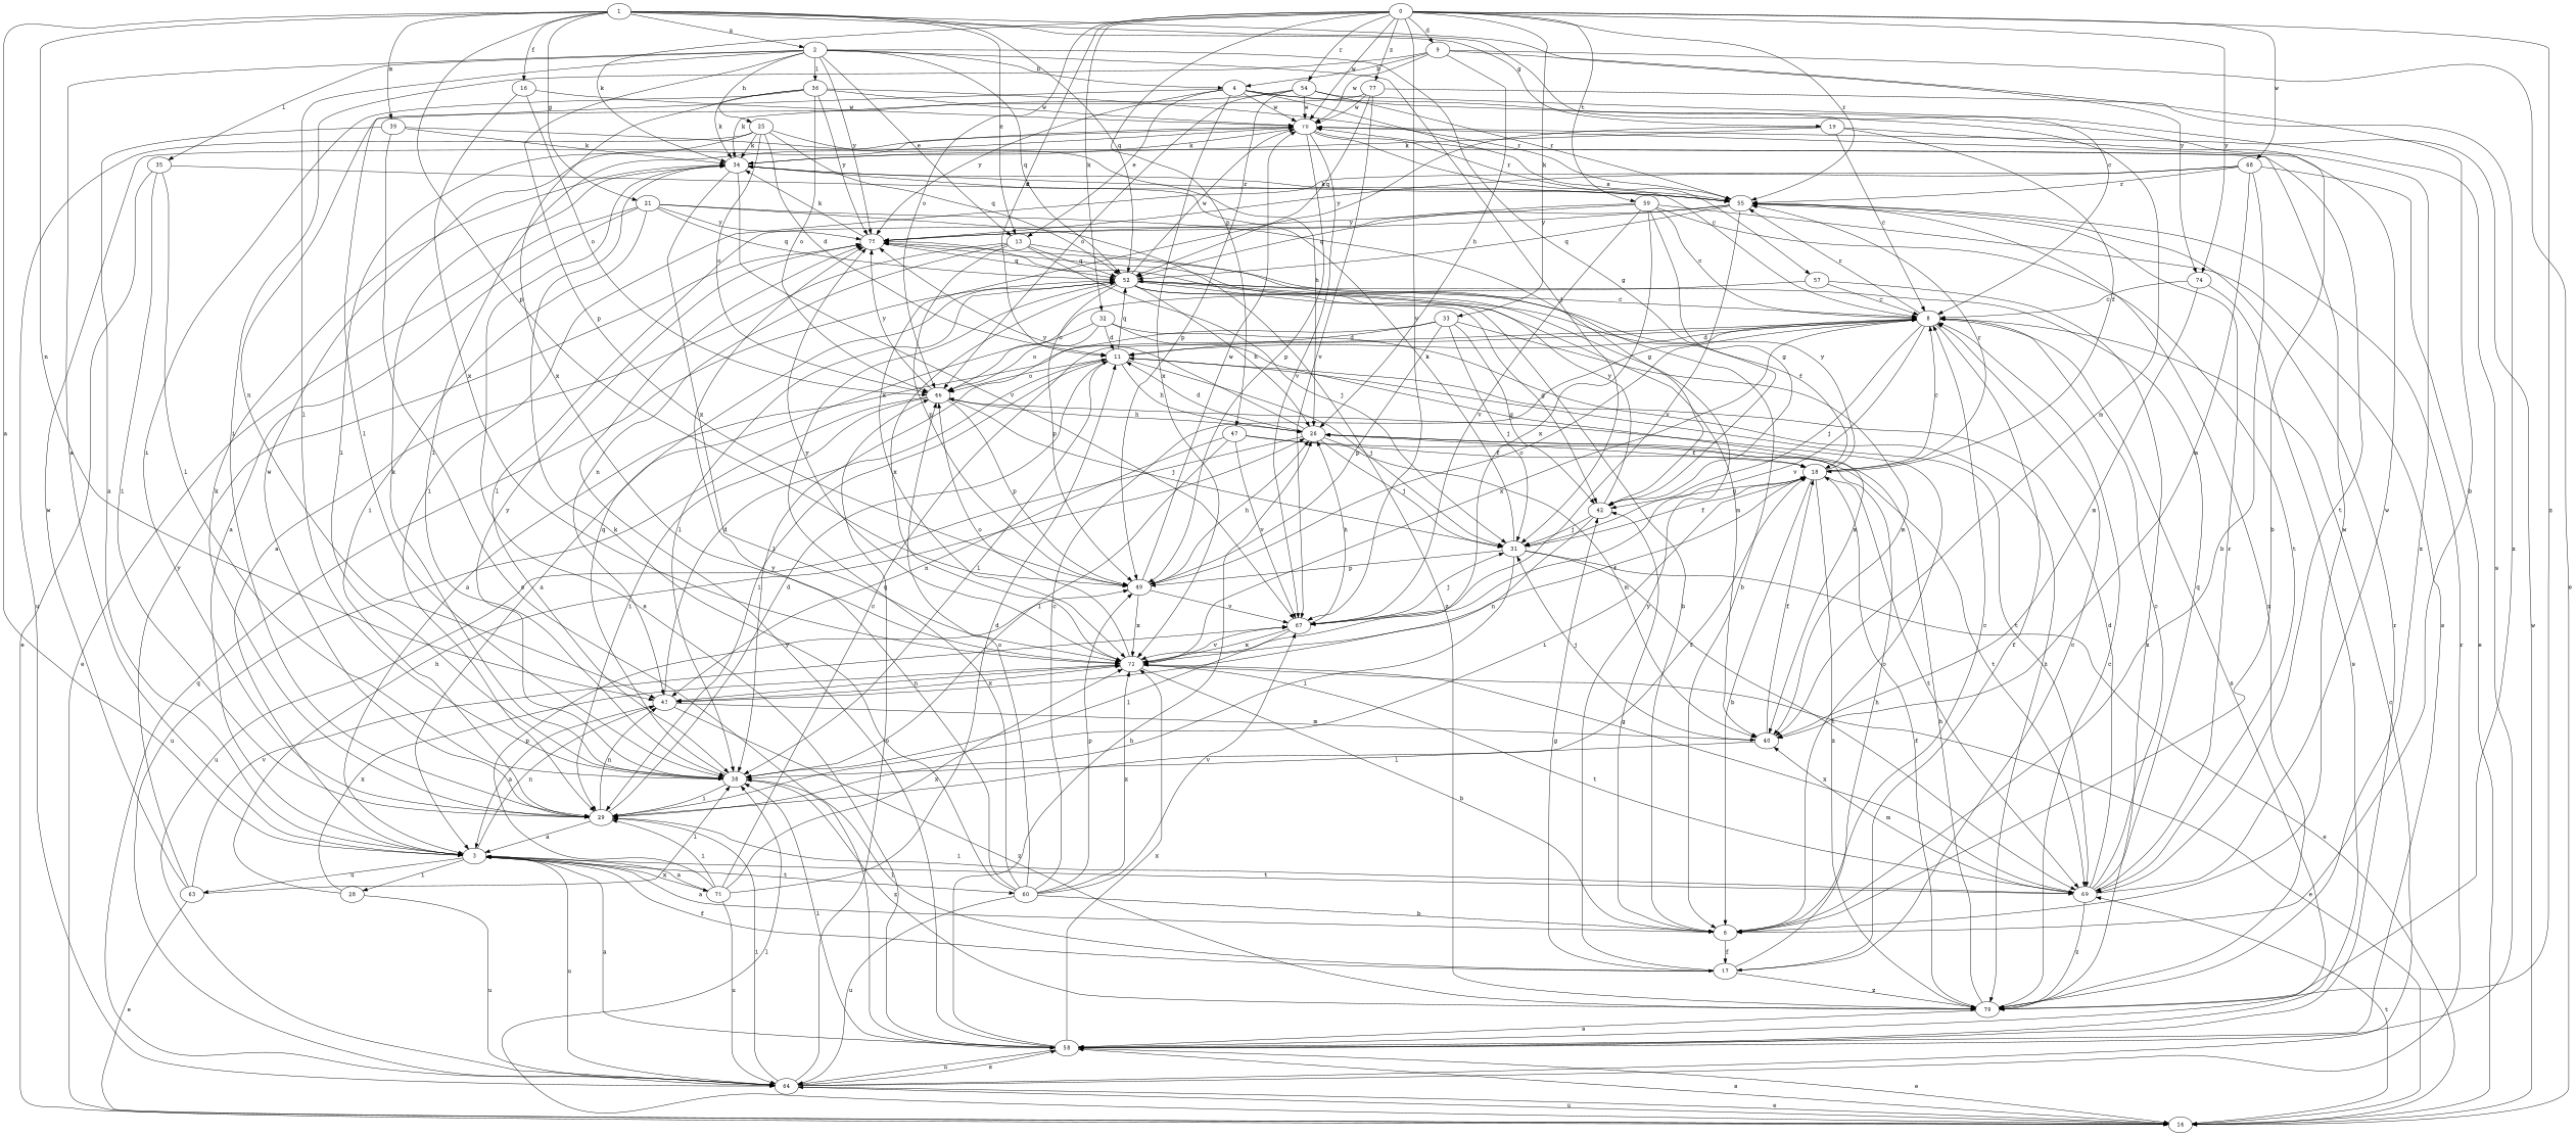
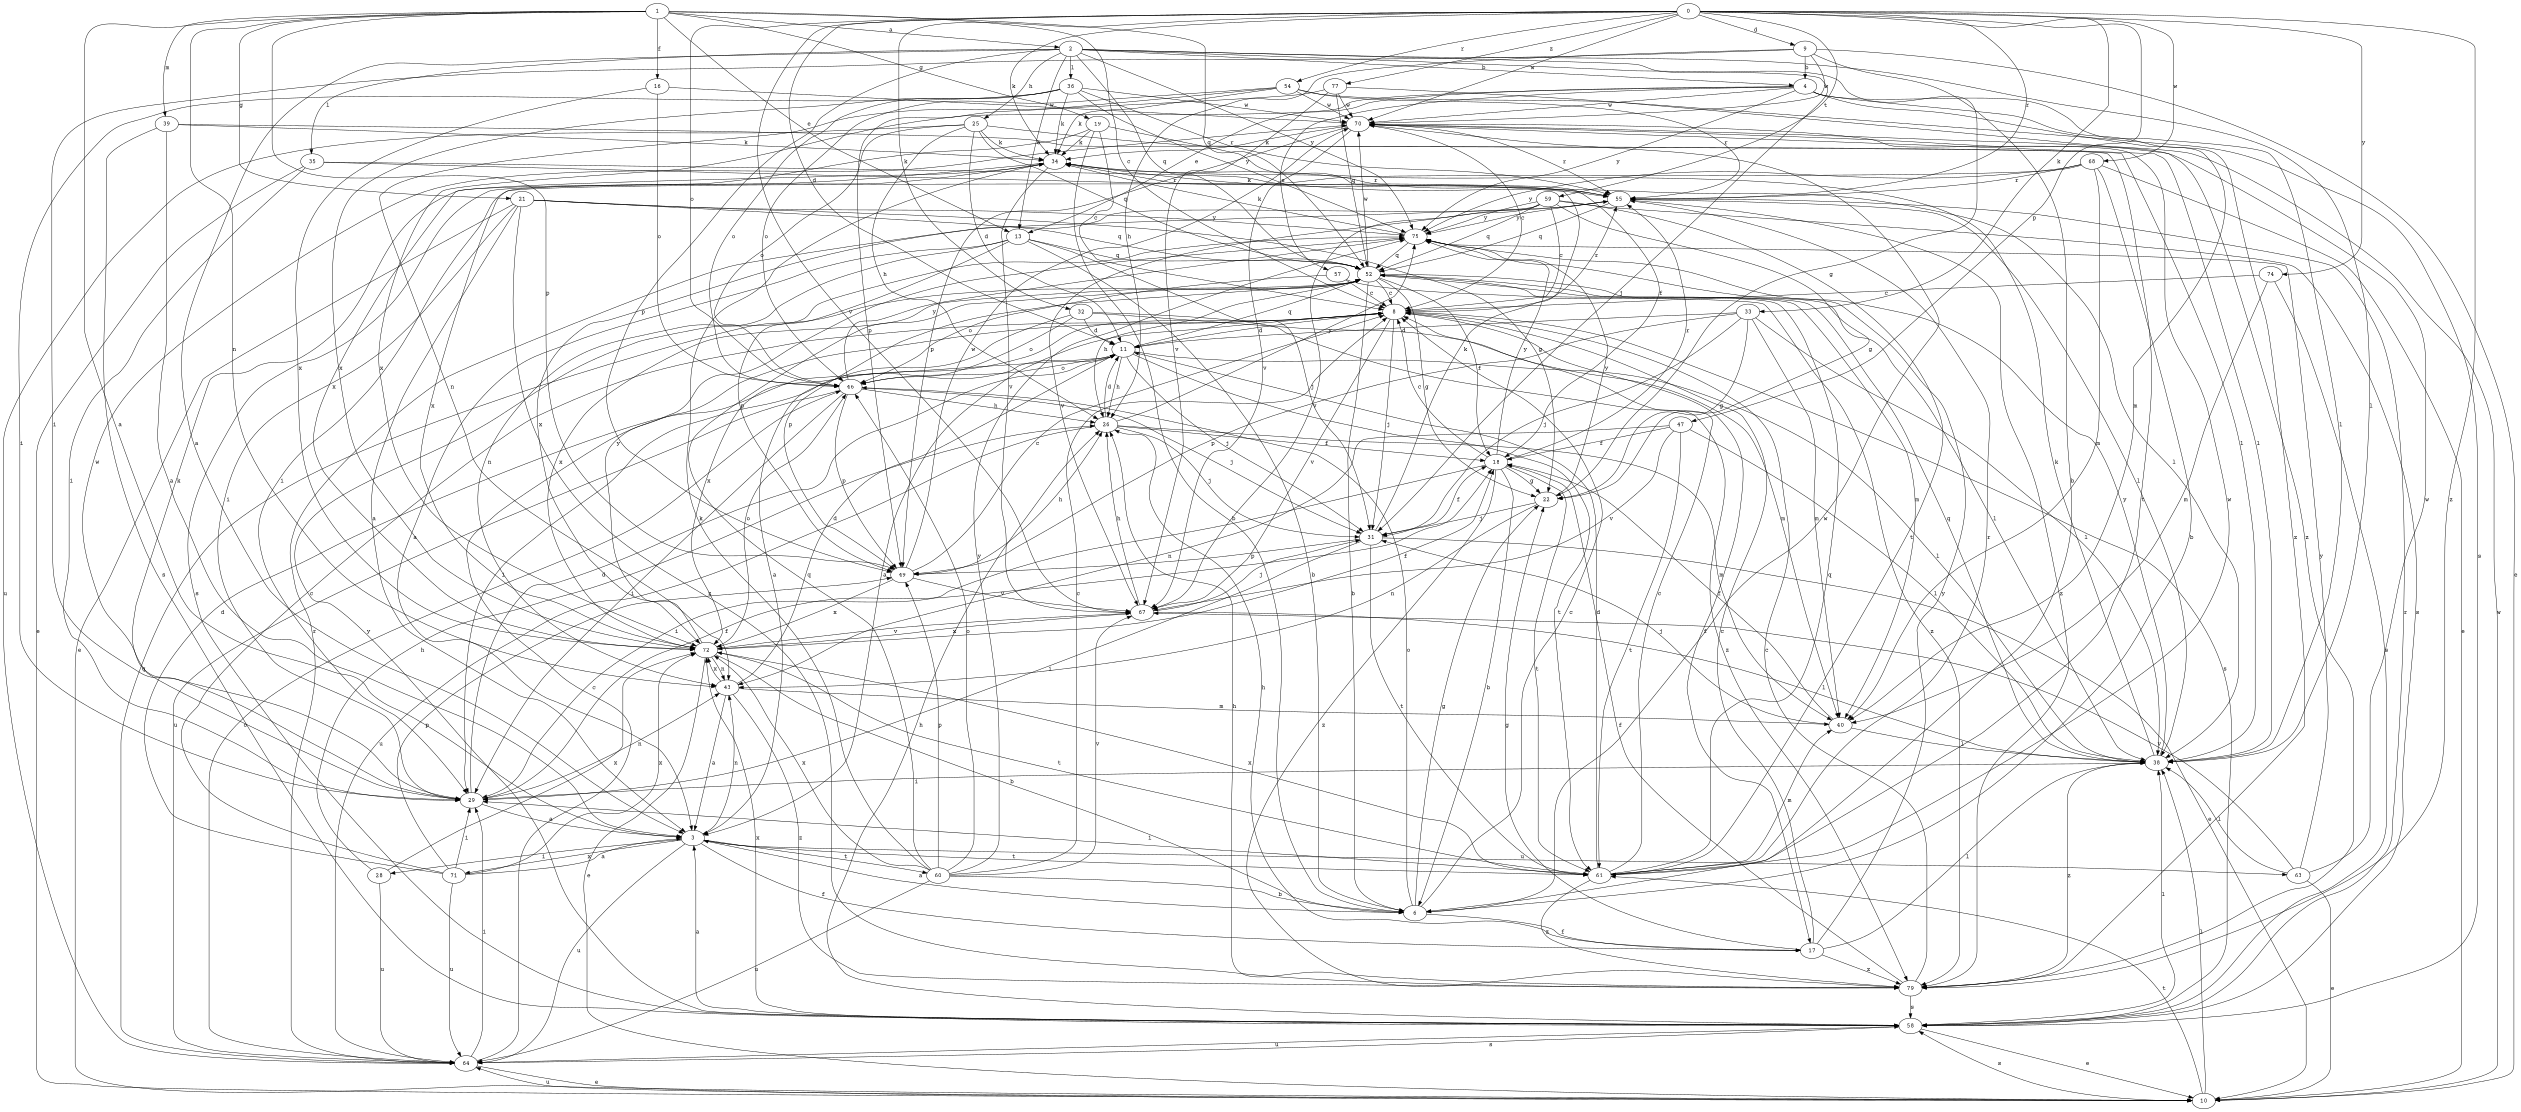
  strict digraph {
    fontname="Courier Prime"
    node [fontname="Courier Prime"]
    edge [fontname="Courier Prime"]
    0
    9
    11
    32
    33
    34
    46
    47
    54
    55
    59
    67
    68
    70
    74
    77
    79
    4
    6
-   14
+   14 [label=10]
    26
    29
    52
    31
    38
-   61 [label=69]
+   61
    3
    40
    49
-   22 [label=42]
+   22
    72
    58
    75
    64
    43
    18
    8
    1
    2
    13
    16
    19
    21
    39
    25
    35
    36
    17
    28
    60
    63
    71
    57
    0 -> 9 [label=d]
    0 -> 11 [label=d]
    0 -> 32 [label=k]
    0 -> 33 [label=k]
    0 -> 34 [label=k]
    0 -> 46 [label=o]
    0 -> 47 [label=p]
    0 -> 54 [label=r]
    0 -> 55 [label=r]
    0 -> 59 [label=t]
    0 -> 67 [label=v]
    0 -> 68 [label=w]
    0 -> 70 [label=w]
    0 -> 74 [label=y]
    0 -> 77 [label=z]
    0 -> 79 [label=z]
    9 -> 70 [label=w]
    9 -> 4 [label=b]
    9 -> 6 [label=b]
    9 -> 14 [label=e]
    9 -> 26 [label=h]
    9 -> 29 [label=i]
    11 -> 46 [label=o]
    11 -> 26 [label=h]
    11 -> 29 [label=i]
    11 -> 52 [label=q]
    11 -> 31 [label=j]
    11 -> 38 [label=l]
    11 -> 61 [label=t]
    32 -> 11 [label=d]
    32 -> 46 [label=o]
    32 -> 79 [label=z]
    32 -> 3 [label=a]
    32 -> 40 [label=m]
    33 -> 11 [label=d]
    33 -> 31 [label=j]
    33 -> 38 [label=l]
    33 -> 40 [label=m]
    33 -> 49 [label=p]
    33 -> 22 [label=g]
    34 -> 55 [label=r]
    34 -> 67 [label=v]
    34 -> 72 [label=x]
    34 -> 58 [label=s]
    46 -> 26 [label=h]
    46 -> 29 [label=i]
    46 -> 31 [label=j]
    46 -> 49 [label=p]
    46 -> 75 [label=y]
    46 -> 64 [label=u]
    47 -> 67 [label=v]
    47 -> 38 [label=l]
    47 -> 61 [label=t]
    47 -> 43 [label=n]
    47 -> 18 [label=f]
    54 -> 34 [label=k]
    54 -> 46 [label=o]
    54 -> 55 [label=r]
    54 -> 70 [label=w]
    54 -> 49 [label=p]
    54 -> 58 [label=s]
    55 -> 34 [label=k]
    55 -> 67 [label=v]
    55 -> 79 [label=z]
    55 -> 52 [label=q]
    55 -> 38 [label=l]
    55 -> 75 [label=y]
    59 -> 67 [label=v]
    59 -> 52 [label=q]
    59 -> 61 [label=t]
    59 -> 22 [label=g]
    59 -> 72 [label=x]
    59 -> 58 [label=s]
    59 -> 75 [label=y]
    59 -> 8 [label=c]
    67 -> 26 [label=h]
    67 -> 31 [label=j]
    67 -> 38 [label=l]
    67 -> 72 [label=x]
    68 -> 55 [label=r]
    68 -> 6 [label=b]
    68 -> 14 [label=e]
    68 -> 29 [label=i]
    68 -> 40 [label=m]
    68 -> 75 [label=y]
    70 -> 34 [label=k]
    70 -> 55 [label=r]
    70 -> 67 [label=v]
    70 -> 38 [label=l]
    70 -> 49 [label=p]
    70 -> 8 [label=c]
    74 -> 40 [label=m]
    74 -> 58 [label=s]
    74 -> 8 [label=c]
    77 -> 67 [label=v]
    77 -> 70 [label=w]
    77 -> 79 [label=z]
    77 -> 52 [label=q]
    77 -> 43 [label=n]
    79 -> 26 [label=h]
    79 -> 58 [label=s]
    79 -> 18 [label=f]
    79 -> 8 [label=c]
    4 -> 70 [label=w]
    4 -> 79 [label=z]
    4 -> 38 [label=l]
    4 -> 40 [label=m]
    4 -> 72 [label=x]
    4 -> 75 [label=y]
    4 -> 13 [label=e]
    4 -> 57 [label=s]
    6 -> 46 [label=o]
    6 -> 70 [label=w]
    6 -> 3 [label=a]
    6 -> 22 [label=g]
    6 -> 8 [label=c]
    6 -> 17 [label=f]
    14 -> 70 [label=w]
    14 -> 38 [label=l]
    14 -> 61 [label=t]
    14 -> 58 [label=s]
    14 -> 64 [label=u]
    26 -> 11 [label=d]
    26 -> 31 [label=j]
    26 -> 40 [label=m]
    26 -> 75 [label=y]
    26 -> 64 [label=u]
    26 -> 18 [label=f]
    29 -> 11 [label=d]
    29 -> 34 [label=k]
    29 -> 70 [label=w]
    29 -> 3 [label=a]
    29 -> 43 [label=n]
    29 -> 18 [label=f]
    52 -> 70 [label=w]
    52 -> 6 [label=b]
    52 -> 26 [label=h]
    52 -> 38 [label=l]
    52 -> 40 [label=m]
    52 -> 49 [label=p]
    52 -> 22 [label=g]
    52 -> 72 [label=x]
    52 -> 18 [label=f]
    52 -> 8 [label=c]
    31 -> 34 [label=k]
    31 -> 14 [label=e]
    31 -> 29 [label=i]
    31 -> 61 [label=t]
    31 -> 49 [label=p]
    31 -> 18 [label=f]
    38 -> 34 [label=k]
    38 -> 79 [label=z]
    38 -> 29 [label=i]
    38 -> 52 [label=q]
    38 -> 75 [label=y]
    61 -> 11 [label=d]
    61 -> 55 [label=r]
    61 -> 70 [label=w]
    61 -> 79 [label=z]
    61 -> 29 [label=i]
    61 -> 52 [label=q]
    61 -> 40 [label=m]
    61 -> 72 [label=x]
    61 -> 8 [label=c]
    3 -> 61 [label=t]
    3 -> 64 [label=u]
    3 -> 43 [label=n]
    3 -> 17 [label=f]
    3 -> 28 [label=i]
    3 -> 60 [label=t]
    3 -> 63 [label=u]
    3 -> 71 [label=x]
    40 -> 31 [label=j]
    40 -> 38 [label=l]
    40 -> 18 [label=f]
    49 -> 67 [label=v]
    49 -> 70 [label=w]
    49 -> 26 [label=h]
    49 -> 72 [label=x]
    49 -> 8 [label=c]
    22 -> 31 [label=j]
    22 -> 75 [label=y]
    22 -> 43 [label=n]
    72 -> 46 [label=o]
    72 -> 67 [label=v]
    72 -> 6 [label=b]
    72 -> 14 [label=e]
    72 -> 61 [label=t]
    72 -> 75 [label=y]
    72 -> 43 [label=n]
    72 -> 18 [label=f]
    58 -> 55 [label=r]
    58 -> 14 [label=e]
    58 -> 26 [label=h]
    58 -> 38 [label=l]
    58 -> 3 [label=a]
    58 -> 72 [label=x]
    58 -> 75 [label=y]
    58 -> 64 [label=u]
    75 -> 34 [label=k]
    75 -> 52 [label=q]
    64 -> 46 [label=o]
    64 -> 55 [label=r]
    64 -> 14 [label=e]
    64 -> 29 [label=i]
    64 -> 52 [label=q]
    64 -> 58 [label=s]
    64 -> 8 [label=c]
    43 -> 11 [label=d]
    43 -> 79 [label=z]
    43 -> 3 [label=a]
    43 -> 40 [label=m]
    43 -> 72 [label=x]
    18 -> 55 [label=r]
    18 -> 79 [label=z]
    18 -> 6 [label=b]
    18 -> 29 [label=i]
    18 -> 61 [label=t]
    18 -> 22 [label=g]
    18 -> 75 [label=y]
    18 -> 8 [label=c]
    8 -> 11 [label=d]
    8 -> 55 [label=r]
    8 -> 67 [label=v]
    8 -> 31 [label=j]
    8 -> 3 [label=a]
    8 -> 72 [label=x]
    8 -> 58 [label=s]
    8 -> 17 [label=f]
-   1 -> 74 [label=y]
    1 -> 52 [label=q]
    1 -> 3 [label=a]
    1 -> 49 [label=p]
    1 -> 43 [label=n]
    1 -> 8 [label=c]
    1 -> 2 [label=a]
    1 -> 13 [label=e]
    1 -> 16 [label=f]
    1 -> 19 [label=g]
    1 -> 21 [label=g]
    1 -> 39 [label=m]
    2 -> 4 [label=b]
    2 -> 52 [label=q]
    2 -> 31 [label=j]
    2 -> 38 [label=l]
    2 -> 3 [label=a]
    2 -> 49 [label=p]
    2 -> 22 [label=g]
    2 -> 75 [label=y]
    2 -> 13 [label=e]
    2 -> 25 [label=h]
    2 -> 35 [label=l]
    2 -> 36 [label=l]
    13 -> 6 [label=b]
    13 -> 52 [label=q]
    13 -> 31 [label=j]
    13 -> 3 [label=a]
    13 -> 49 [label=p]
    13 -> 43 [label=n]
    16 -> 46 [label=o]
    16 -> 70 [label=w]
    16 -> 72 [label=x]
    19 -> 34 [label=k]
    19 -> 6 [label=b]
    19 -> 72 [label=x]
    19 -> 18 [label=f]
    19 -> 8 [label=c]
    21 -> 79 [label=z]
    21 -> 14 [label=e]
    21 -> 29 [label=i]
    21 -> 52 [label=q]
    21 -> 3 [label=a]
    21 -> 22 [label=g]
    21 -> 75 [label=y]
    39 -> 34 [label=k]
    39 -> 61 [label=t]
    39 -> 3 [label=a]
    39 -> 58 [label=s]
    25 -> 11 [label=d]
    25 -> 34 [label=k]
    25 -> 46 [label=o]
    25 -> 26 [label=h]
    25 -> 52 [label=q]
    25 -> 38 [label=l]
    25 -> 64 [label=u]
    35 -> 55 [label=r]
    35 -> 14 [label=e]
    35 -> 29 [label=i]
    35 -> 38 [label=l]
    36 -> 34 [label=k]
    36 -> 46 [label=o]
    36 -> 55 [label=r]
    36 -> 70 [label=w]
    36 -> 29 [label=i]
    36 -> 72 [label=x]
    36 -> 75 [label=y]
    17 -> 79 [label=z]
    17 -> 26 [label=h]
    17 -> 38 [label=l]
    17 -> 22 [label=g]
    17 -> 75 [label=y]
    17 -> 8 [label=c]
    28 -> 26 [label=h]
    28 -> 72 [label=x]
    28 -> 64 [label=u]
    60 -> 34 [label=k]
    60 -> 46 [label=o]
    60 -> 67 [label=v]
    60 -> 6 [label=b]
    60 -> 52 [label=q]
    60 -> 49 [label=p]
    60 -> 72 [label=x]
    60 -> 75 [label=y]
    60 -> 64 [label=u]
    60 -> 8 [label=c]
    63 -> 67 [label=v]
    63 -> 70 [label=w]
    63 -> 14 [label=e]
    63 -> 38 [label=l]
    63 -> 75 [label=y]
    71 -> 11 [label=d]
    71 -> 29 [label=i]
    71 -> 3 [label=a]
    71 -> 49 [label=p]
    71 -> 72 [label=x]
    71 -> 64 [label=u]
    71 -> 8 [label=c]
    57 -> 46 [label=o]
    57 -> 79 [label=z]
    57 -> 8 [label=c]
  }
